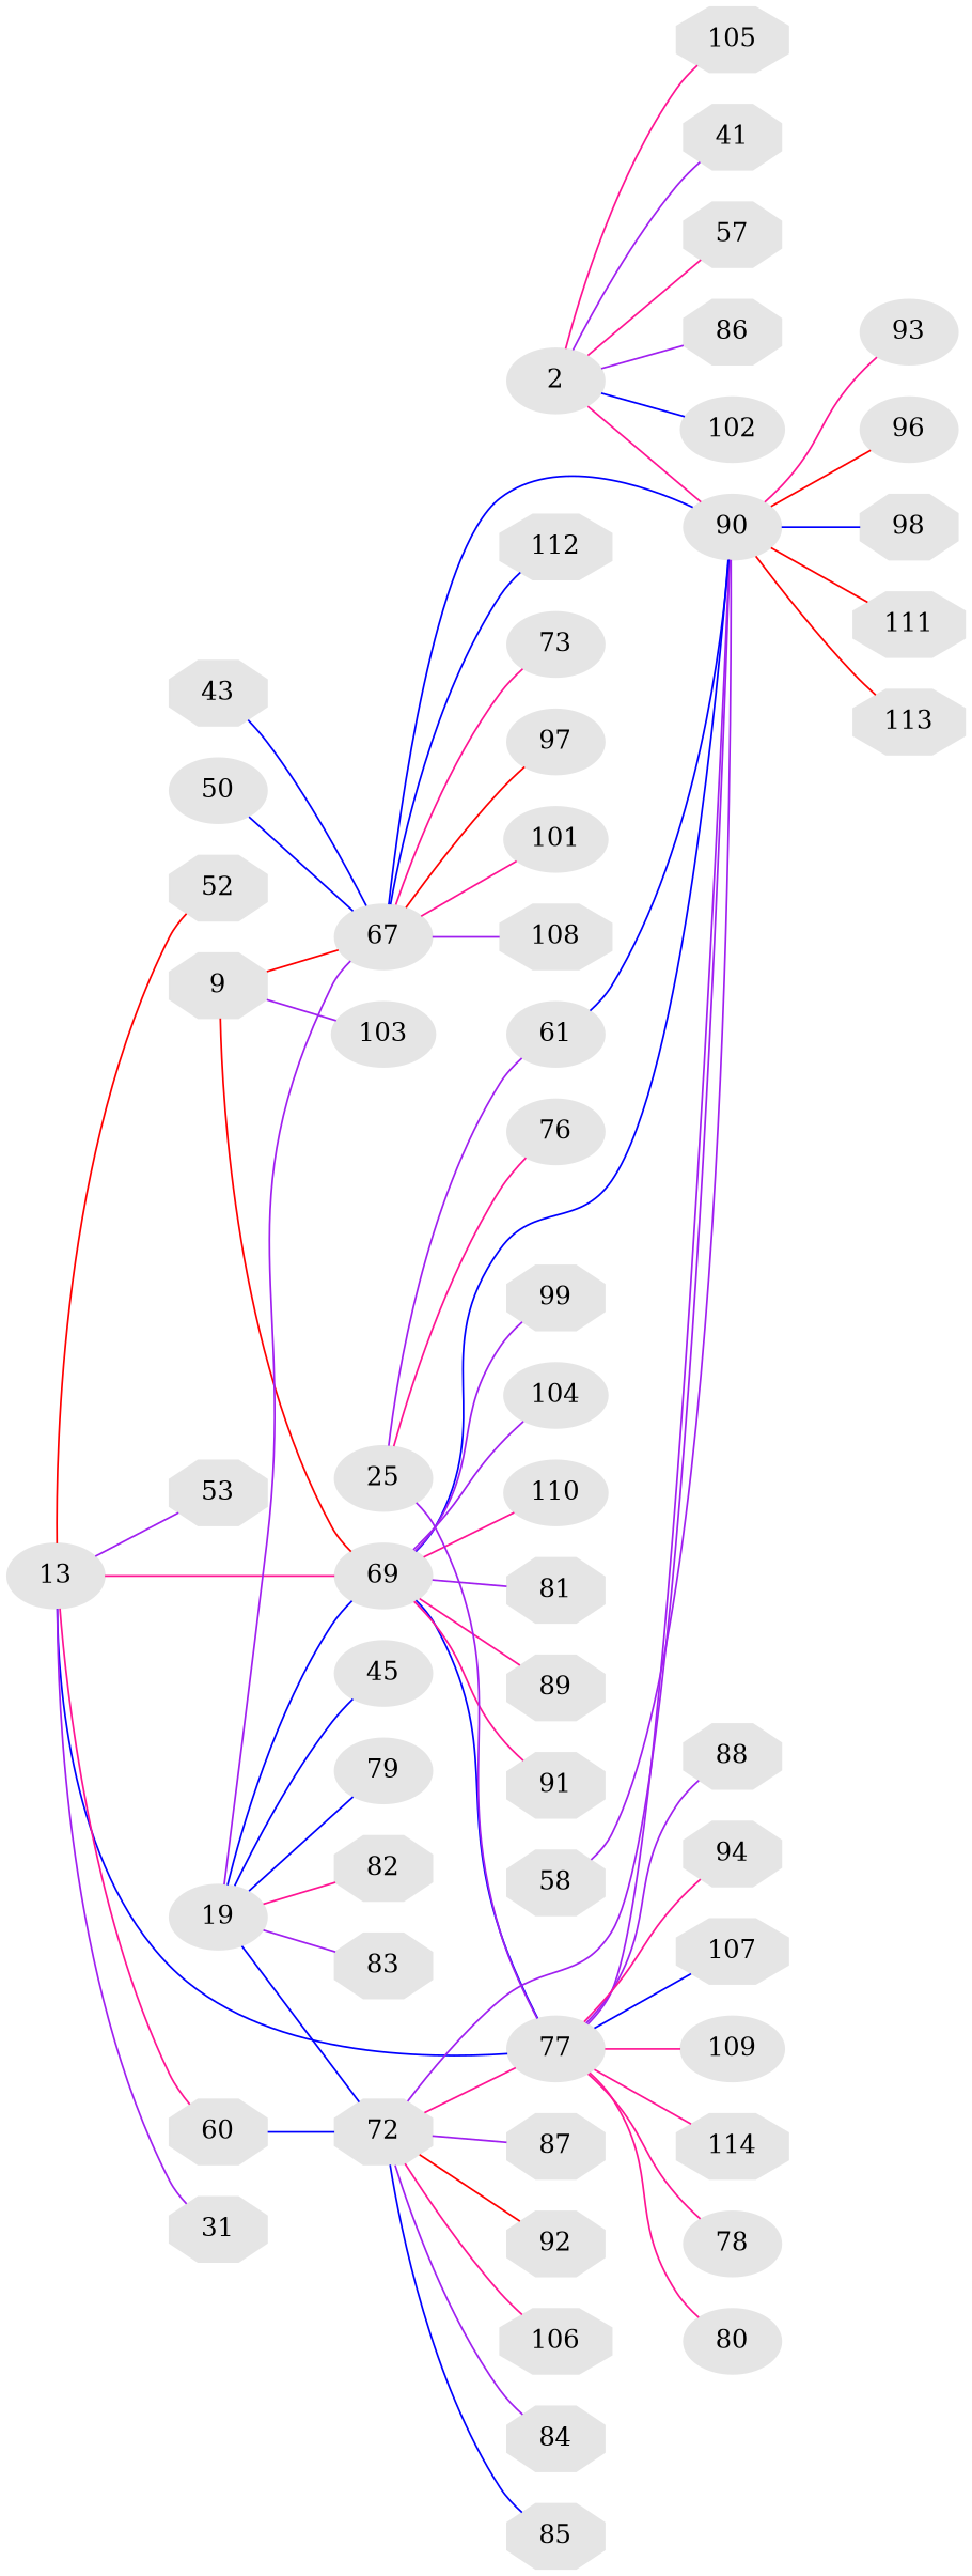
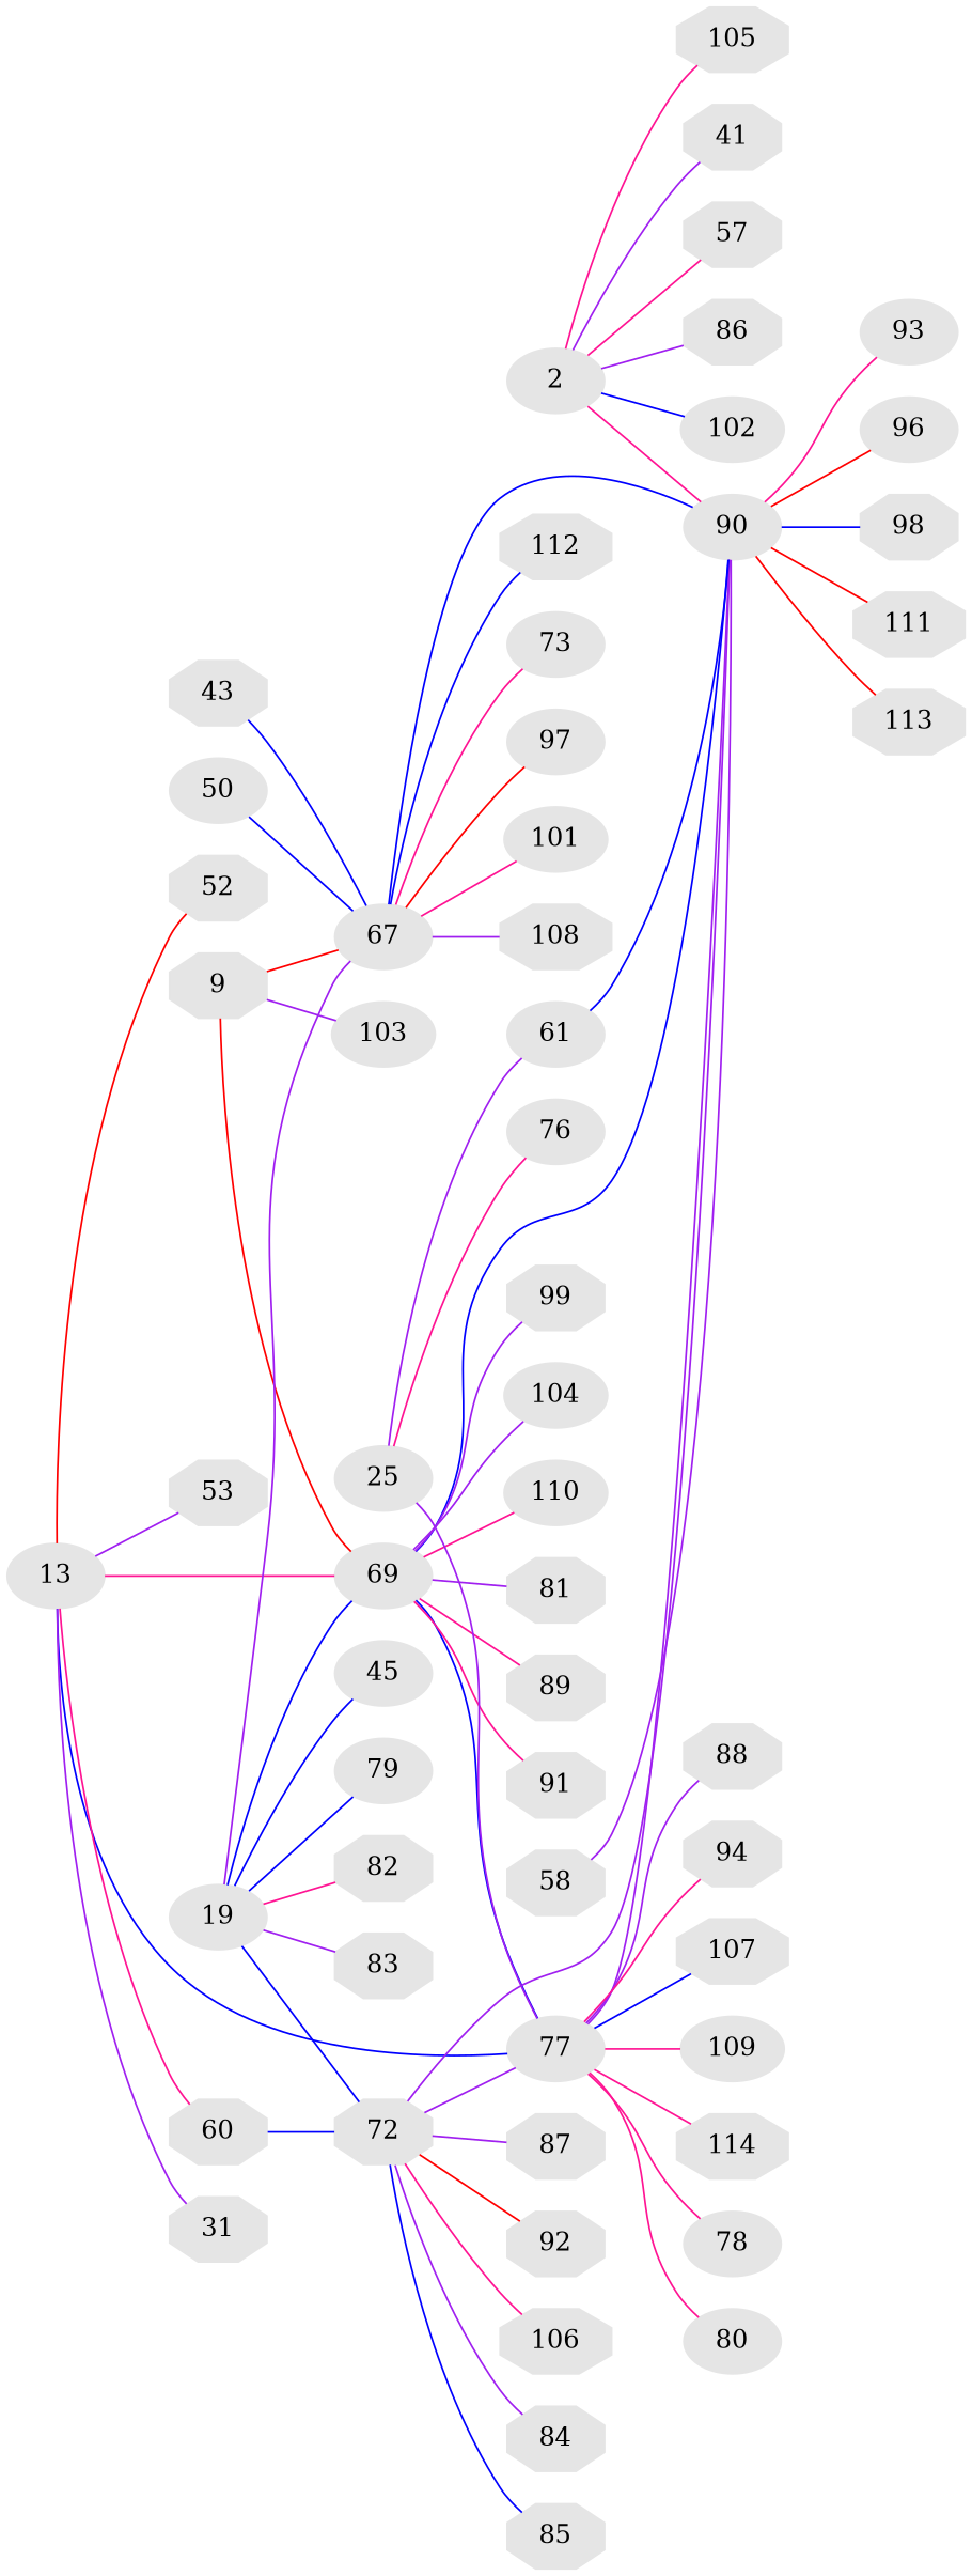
  graph {
    rankdir=LR
    node [color=gray90 shape=octagon style=filled]
    edge [color=purple]
    2 [shape=ellipse super="+1"]
    41
    57
    86 [super="+59"]
    90 [shape=ellipse super="+66+5+28+37+39+47+55"]
    102 [shape=ellipse]
    105
    93 [shape=ellipse]
    96 [shape=ellipse]
    98
    111
    113
    9 [super="+6"]
    67 [shape=ellipse super="+29+8+56"]
    69 [shape=ellipse super="+15+33+36+38+40+42"]
    103 [shape=ellipse]
    73 [shape=ellipse]
    97 [shape=ellipse]
    101 [shape=ellipse]
    108 [super="+100"]
    112 [super="+95"]
    77 [shape=ellipse super="+64+68+70+71+75"]
    81
    89
    91
    99
    104 [shape=ellipse]
    110 [shape=ellipse]
    13 [shape=ellipse super="+11"]
    31
    52
    53
    60 [super="+54"]
    72 [super="+35"]
    78 [shape=ellipse]
    80 [shape=ellipse]
    88 [super="+62"]
    94
    107
    109 [shape=ellipse]
    114
    19 [shape=ellipse super="+18"]
    45 [shape=ellipse]
    79 [shape=ellipse]
    82
    83 [super="+65"]
    84
    85 [super="+49"]
    87
    92
    106 [super="+63"]
    25 [shape=ellipse super="+21"]
    76 [shape=ellipse]
    61 [shape=ellipse]
    43
    50 [shape=ellipse]
    58
    2 -- 41
    2 -- 57 [color=deeppink]
    2 -- 86
    2 -- 90 [color=deeppink weight=6]
    2 -- 102 [color=blue]
    2 -- 105 [color=deeppink]
    90 -- 93 [color=deeppink]
    90 -- 96 [color=red]
    90 -- 98 [color=blue]
    90 -- 111 [color=red]
    90 -- 113 [color=red]
    9 -- 67 [color=red weight=6]
    9 -- 69 [color=red weight=2]
    9 -- 103
    67 -- 90 [color=blue weight=2]
    67 -- 73 [color=deeppink]
    67 -- 97 [color=red]
    67 -- 101 [color=deeppink]
    67 -- 108
    67 -- 112 [color=blue]
    69 -- 90 [color=blue]
    69 -- 77 [color=blue]
    69 -- 81
    69 -- 89 [color=deeppink]
    69 -- 91 [color=deeppink]
    69 -- 99
    69 -- 104
    69 -- 110 [color=deeppink]
    77 -- 90
    77 -- 78 [color=deeppink]
    77 -- 80 [color=deeppink]
    77 -- 88
    77 -- 94 [color=deeppink]
    77 -- 107 [color=blue]
    77 -- 109 [color=deeppink]
    77 -- 114 [color=deeppink]
    13 -- 69 [color=deeppink weight=6]
    13 -- 77 [color=blue weight=2]
    13 -- 31
    13 -- 52 [color=red]
    13 -- 53
    13 -- 60 [color=deeppink]
    60 -- 72 [color=blue]
    72 -- 90
-   72 -- 77 [color=deeppink]
+   72 -- 77
    72 -- 84
    72 -- 85 [color=blue]
    72 -- 87
    72 -- 92 [color=red]
    72 -- 106 [color=deeppink]
    19 -- 67 [weight=3]
    19 -- 69 [color=blue]
    19 -- 72 [color=blue weight=6]
    19 -- 45 [color=blue]
    19 -- 79 [color=blue]
    19 -- 82 [color=deeppink]
    19 -- 83
    25 -- 77 [weight=6]
    25 -- 76 [color=deeppink]
    25 -- 61
    61 -- 90 [color=blue]
    43 -- 67 [color=blue]
    50 -- 67 [color=blue]
    58 -- 90
  }
